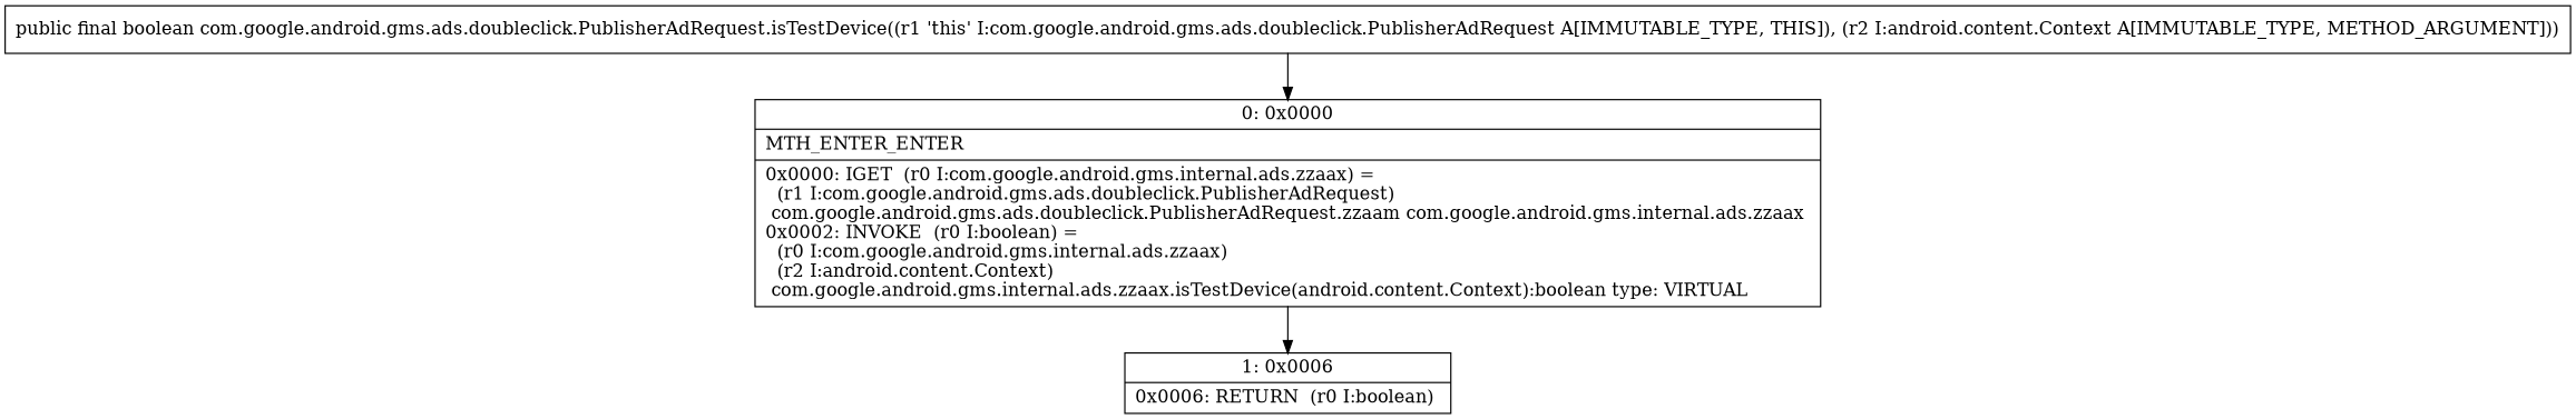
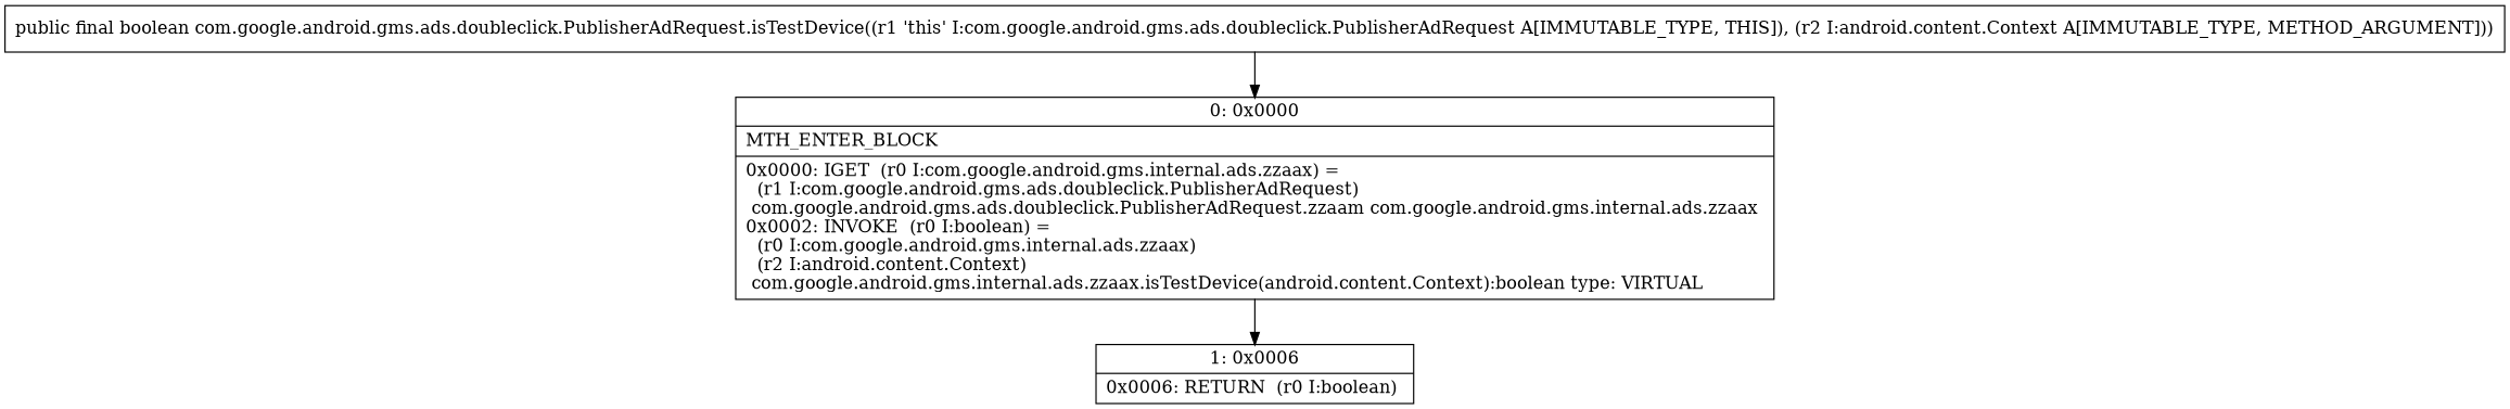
  digraph {
    node [shape=record]
-   n1 [label="{0\:\ 0x0000|MTH_ENTER_ENTER\l|0x0000: IGET  (r0 I:com.google.android.gms.internal.ads.zzaax) = \l  (r1 I:com.google.android.gms.ads.doubleclick.PublisherAdRequest)\l com.google.android.gms.ads.doubleclick.PublisherAdRequest.zzaam com.google.android.gms.internal.ads.zzaax \l0x0002: INVOKE  (r0 I:boolean) = \l  (r0 I:com.google.android.gms.internal.ads.zzaax)\l  (r2 I:android.content.Context)\l com.google.android.gms.internal.ads.zzaax.isTestDevice(android.content.Context):boolean type: VIRTUAL \l}"]
+   n1 [label="{0\:\ 0x0000|MTH_ENTER_BLOCK\l|0x0000: IGET  (r0 I:com.google.android.gms.internal.ads.zzaax) = \l  (r1 I:com.google.android.gms.ads.doubleclick.PublisherAdRequest)\l com.google.android.gms.ads.doubleclick.PublisherAdRequest.zzaam com.google.android.gms.internal.ads.zzaax \l0x0002: INVOKE  (r0 I:boolean) = \l  (r0 I:com.google.android.gms.internal.ads.zzaax)\l  (r2 I:android.content.Context)\l com.google.android.gms.internal.ads.zzaax.isTestDevice(android.content.Context):boolean type: VIRTUAL \l}"]
    n2 [label="{1\:\ 0x0006|0x0006: RETURN  (r0 I:boolean) \l}"]
    n3 [label="{public final boolean com.google.android.gms.ads.doubleclick.PublisherAdRequest.isTestDevice((r1 'this' I:com.google.android.gms.ads.doubleclick.PublisherAdRequest A[IMMUTABLE_TYPE, THIS]), (r2 I:android.content.Context A[IMMUTABLE_TYPE, METHOD_ARGUMENT])) }"]
    n1 -> n2
    n3 -> n1
  }
